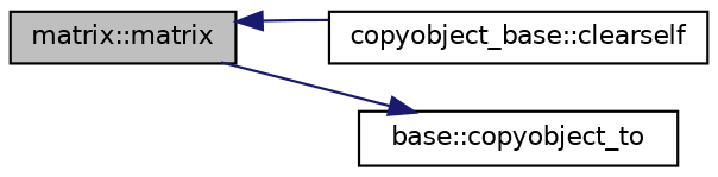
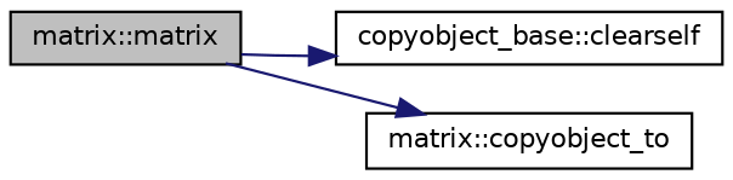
  digraph {
    rankdir=LR
    node [color=black fillcolor=white fontname=Helvetica fontsize=10 shape=record style=filled]
    edge [color=midnightblue fontname=Helvetica fontsize=10 labelfontname=Helvetica labelfontsize=10 style=solid]
    n1 [fillcolor=grey75 fontcolor=black height=0.2 label="matrix::matrix" width=0.4]
    n2 [height=0.2 label="copyobject_base::clearself" width=0.4]
-   n3 [height=0.2 label="base::copyobject_to" width=0.4]
-   n2 -> n1
+   n3 [height=0.2 label="matrix::copyobject_to" width=0.4]
+   n1 -> n2
    n1 -> n3
  }
